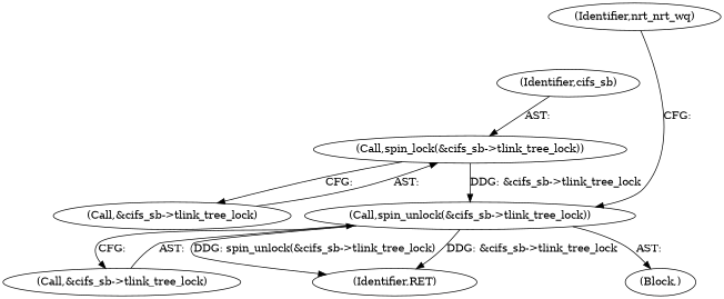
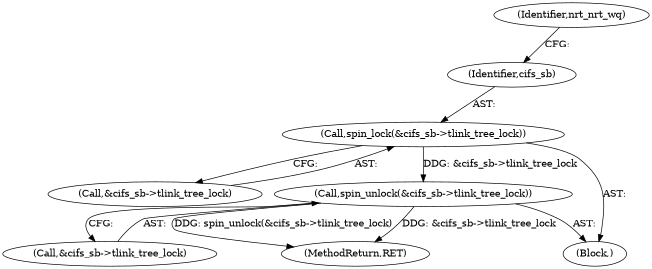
  digraph {
    n1 [label="(Call,spin_unlock(&cifs_sb->tlink_tree_lock))"]
    n2 [label="(Call,&cifs_sb->tlink_tree_lock)"]
    n3 [label="(Block,)"]
-   n4 [label="(Identifier,RET)"]
+   n4 [label="(MethodReturn,RET)"]
    n5 [label="(Call,spin_lock(&cifs_sb->tlink_tree_lock))"]
    n6 [label="(Call,&cifs_sb->tlink_tree_lock)"]
    n7 [label="(Identifier,cifs_sb)"]
    n8 [label="(Identifier,nrt_nrt_wq)"]
    n1 -> n2 [label="CFG: "]
    n1 -> n3 [label="AST: "]
    n1 -> n4 [label="DDG: spin_unlock(&cifs_sb->tlink_tree_lock)"]
    n1 -> n4 [label="DDG: &cifs_sb->tlink_tree_lock"]
    n2 -> n1 [label="AST: "]
    n5 -> n1 [label="DDG: &cifs_sb->tlink_tree_lock"]
+   n5 -> n3 [label="AST: "]
    n5 -> n6 [label="CFG: "]
    n6 -> n5 [label="AST: "]
    n7 -> n5 [label="AST: "]
-   n8 -> n1 [label="CFG: "]
+   n8 -> n7 [label="CFG: "]
  }
